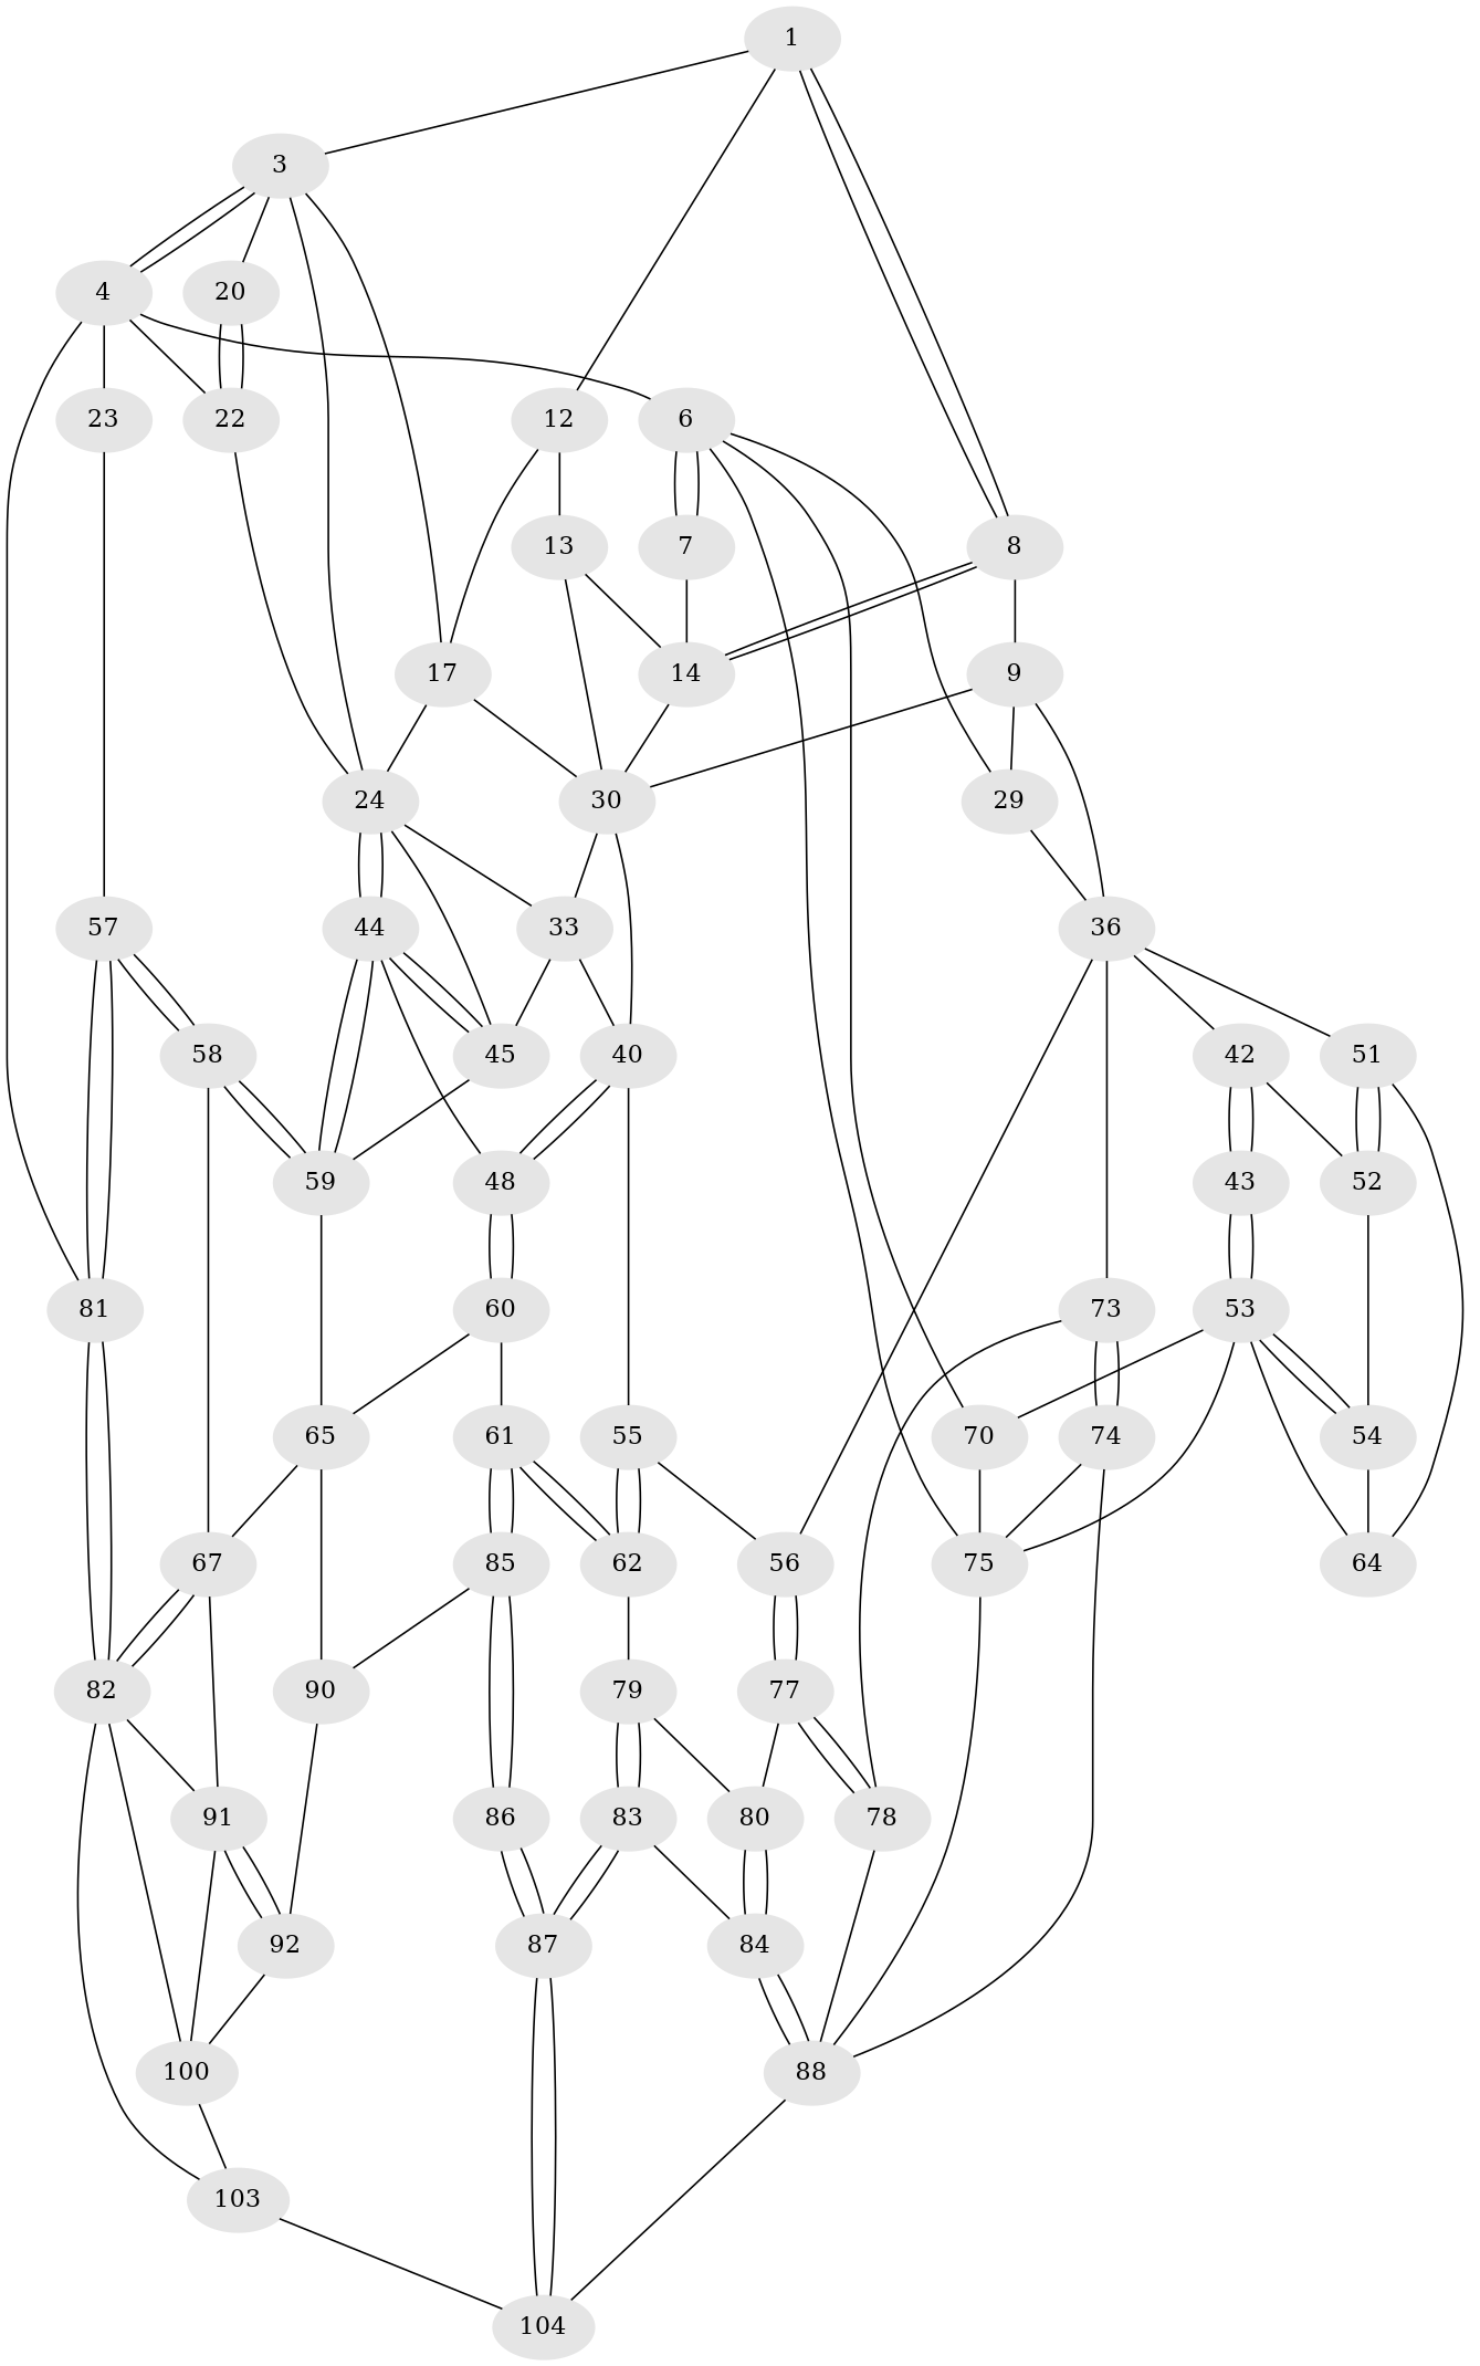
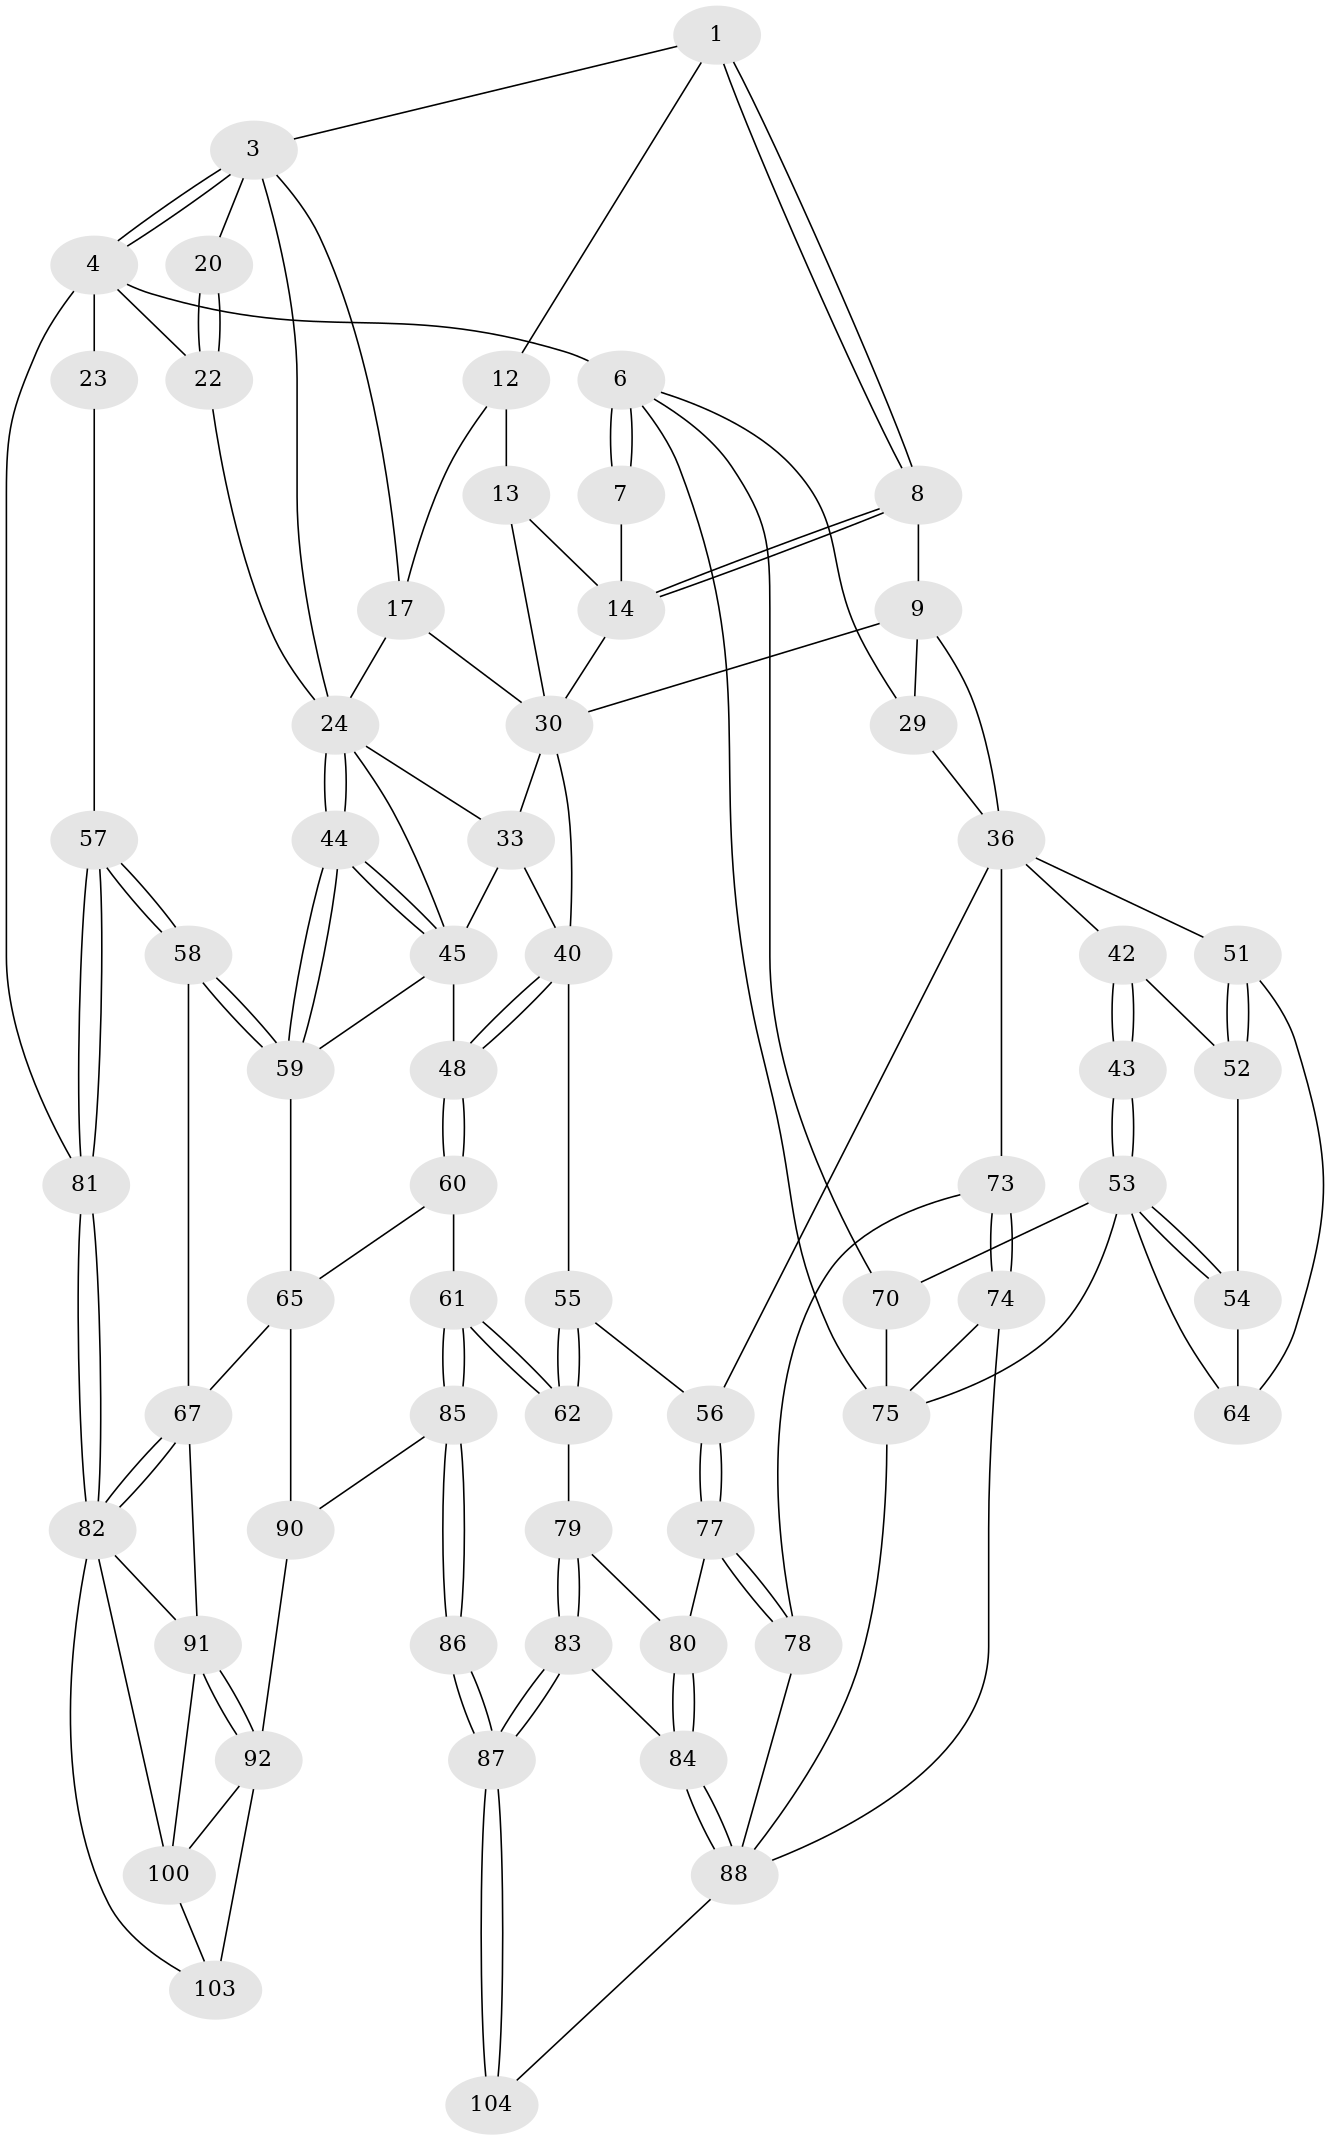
  graph {
    node [color=gray90 style=filled]
    1 [super="+2"]
    3 [super="+15"]
    8
    12
    4 [super="+5+19"]
    17 [super="+18"]
    20
    24 [super="+25"]
    9 [super="+10+35"]
    14
    13
    6 [super="+71+26"]
    22
    23
    81 [super="+94"]
    30 [super="+31"]
    33 [super="+34"]
    44
    45 [super="+46"]
    7 [super="+11"]
    29
    70
    75 [super="+76+97"]
    57
    82 [super="+95"]
    36 [super="+37+49"]
    53 [super="+69"]
    43
    88 [super="+89+98"]
    40 [super="+41"]
    42
    51
    56
    73
    58
    59 [super="+63"]
    48
    55
    52
    64
    77
    74
    78
    60
    62
    54
    65 [super="+66"]
    61
    79
    80
    67 [super="+68"]
    91 [super="+96"]
    90
    85
    86
    83
    92 [super="+93"]
    100 [super="+101"]
    103
    104
    84
    87
    1 -- 3
    1 -- 8
    1 -- 8
    1 -- 12
    3 -- 4
    3 -- 4
    3 -- 17
    3 -- 20
    3 -- 24
    8 -- 9
    8 -- 14
    8 -- 14
    12 -- 17
    12 -- 13
    4 -- 6
    4 -- 22
    4 -- 23 [weight=2]
    4 -- 81
    17 -- 24
    17 -- 30
    20 -- 22
    20 -- 22
    24 -- 33
    24 -- 44
    24 -- 44
    24 -- 45
    9 -- 30
    9 -- 29
    9 -- 36
    14 -- 30
    13 -- 14
    13 -- 30
    6 -- 7 [weight=2]
    6 -- 7
    6 -- 29
    6 -- 70
    6 -- 75
    22 -- 24
    23 -- 57
    81 -- 82 [weight=2]
    81 -- 82
    30 -- 33
    30 -- 40
    33 -- 45
    33 -- 40
    44 -- 45
    44 -- 45
    44 -- 59
    44 -- 59
    45 -- 59
-   44 -- 48
+   45 -- 48
    7 -- 14
    29 -- 36
    70 -- 75
    75 -- 88
    57 -- 81
    57 -- 81
    57 -- 58
    57 -- 58
    82 -- 91
    82 -- 100
    82 -- 103
    36 -- 42
    36 -- 51
    36 -- 56
    36 -- 73
    53 -- 70
    53 -- 75
    53 -- 64
    53 -- 54
    53 -- 54
    43 -- 53
    43 -- 53
    88 -- 104
    40 -- 48
    40 -- 48
    40 -- 55
    42 -- 43
    42 -- 43
    42 -- 52
    51 -- 52
    51 -- 52
    51 -- 64
    56 -- 77
    56 -- 77
    73 -- 74
    73 -- 74
    73 -- 78
    58 -- 59
    58 -- 59
    58 -- 67
    59 -- 65
    48 -- 60
    48 -- 60
    55 -- 56
    55 -- 62
    55 -- 62
    52 -- 54
    77 -- 78
    77 -- 78
    77 -- 80
    74 -- 75
    74 -- 88
    78 -- 88
    60 -- 65
    60 -- 61
    62 -- 79
    54 -- 64
    65 -- 67
    65 -- 90
    61 -- 62
    61 -- 62
    61 -- 85
    61 -- 85
    79 -- 80
    79 -- 83
    79 -- 83
    80 -- 84
    80 -- 84
    67 -- 82
    67 -- 82
    67 -- 91
    91 -- 92
    91 -- 92
    91 -- 100
    90 -- 92
    85 -- 90
    85 -- 86
    85 -- 86
    86 -- 87
    86 -- 87
    83 -- 84
    83 -- 87
    83 -- 87
    92 -- 100
    100 -- 103
-   103 -- 104
+   103 -- 92
    84 -- 88
    84 -- 88
    87 -- 104
    87 -- 104
  }
